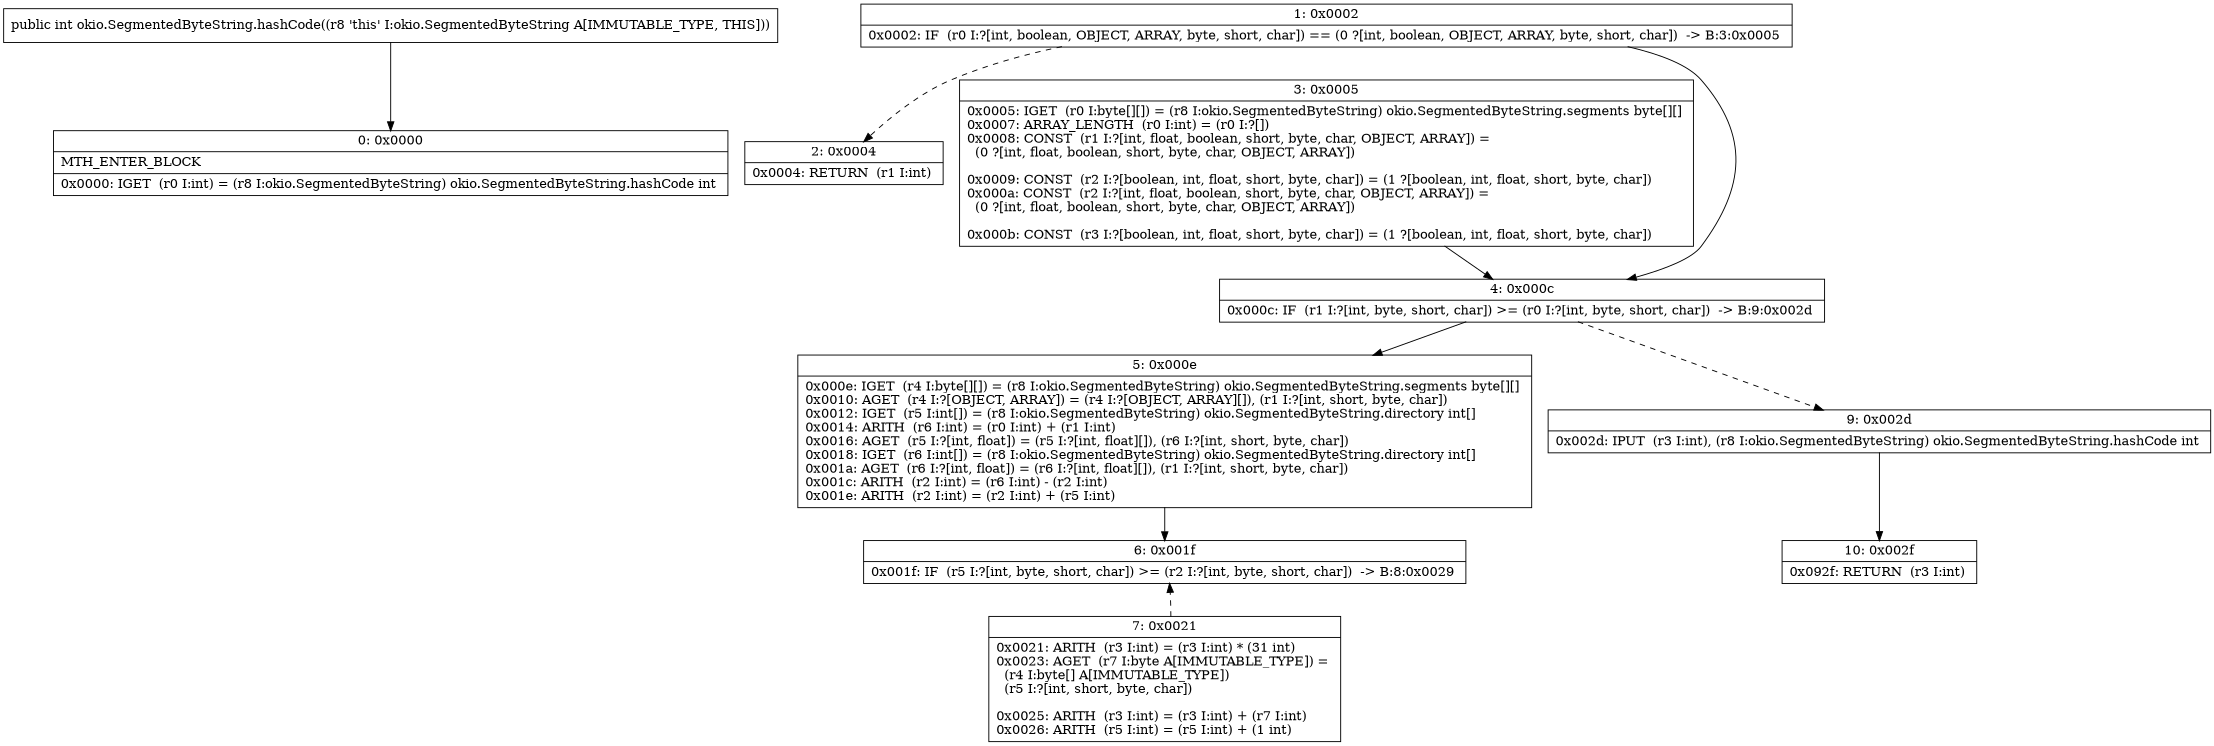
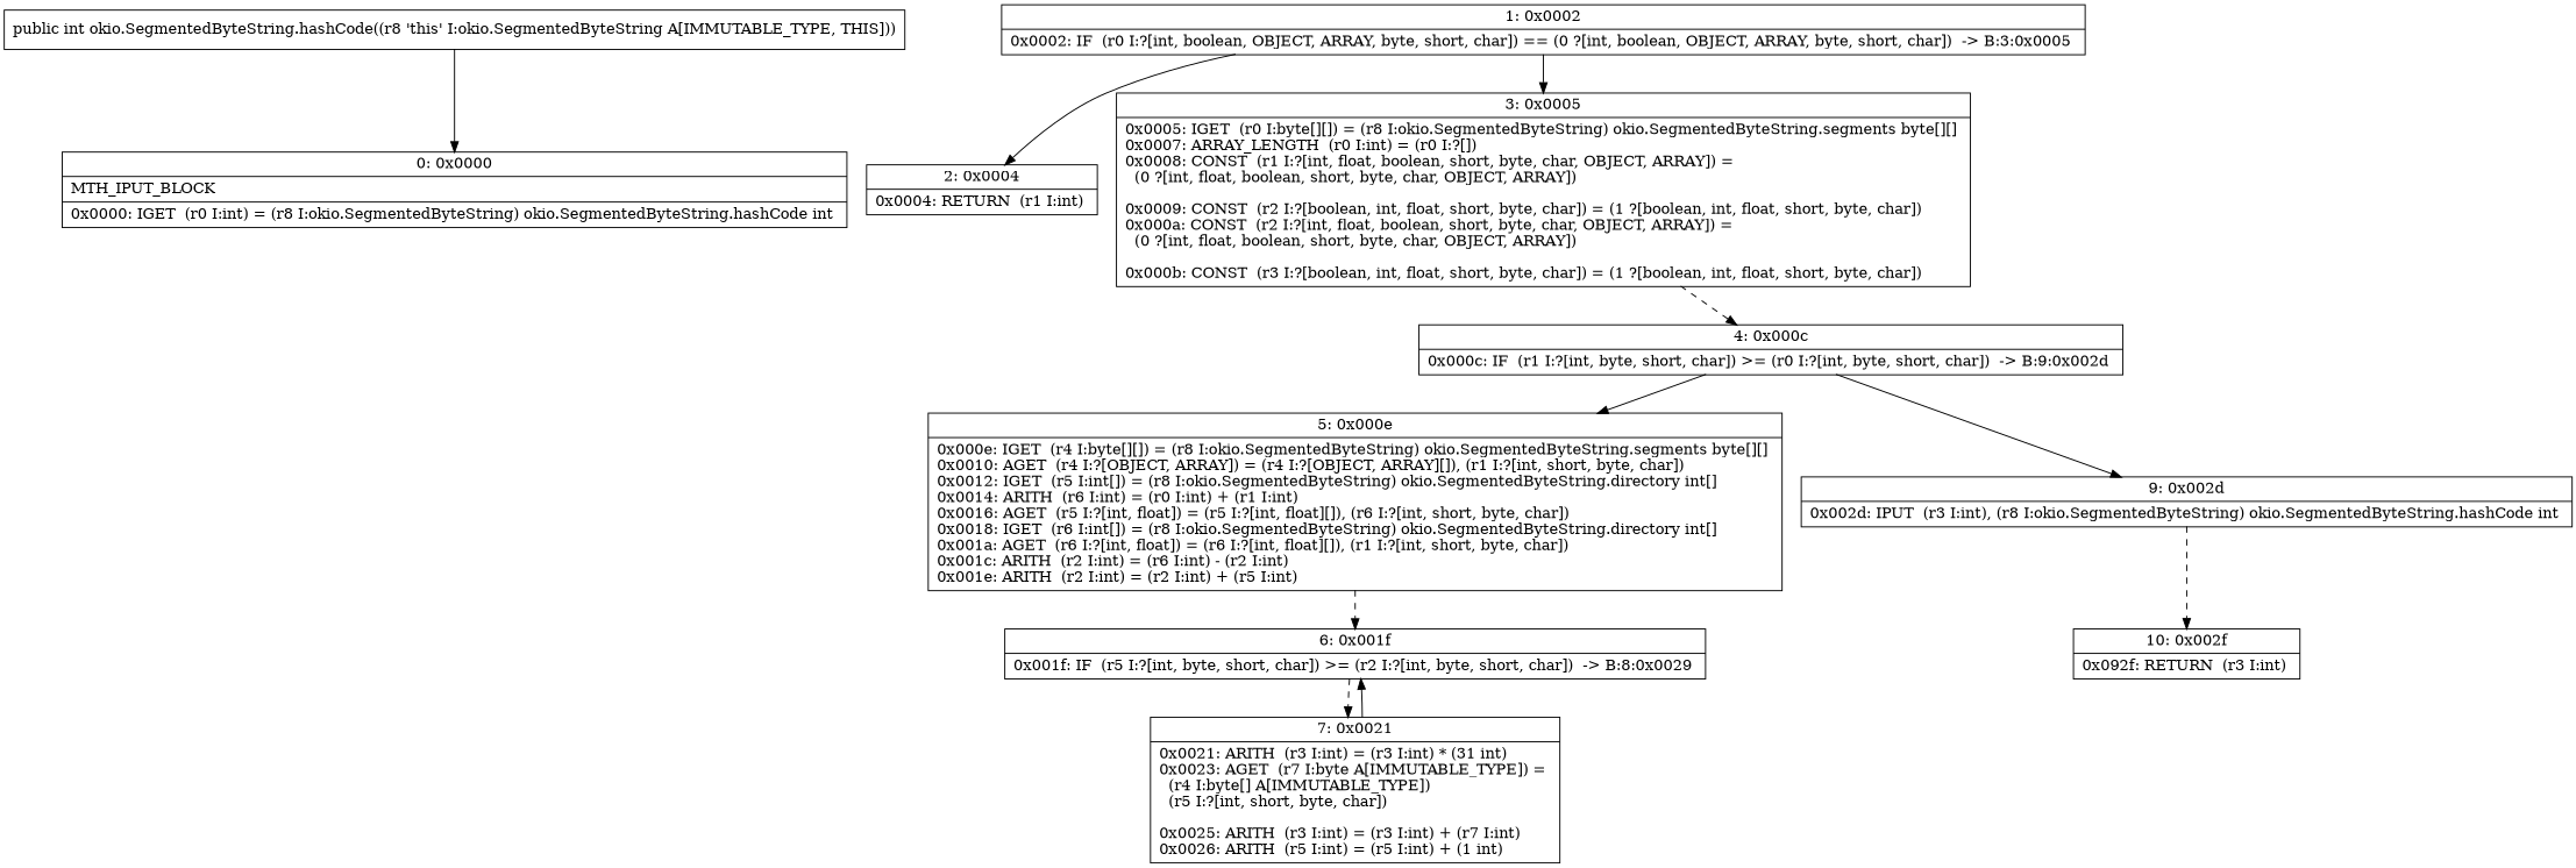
  digraph {
    node [shape=record]
-   n1 [label="{0\:\ 0x0000|MTH_ENTER_BLOCK\l|0x0000: IGET  (r0 I:int) = (r8 I:okio.SegmentedByteString) okio.SegmentedByteString.hashCode int \l}"]
+   n1 [label="{0\:\ 0x0000|MTH_IPUT_BLOCK\l|0x0000: IGET  (r0 I:int) = (r8 I:okio.SegmentedByteString) okio.SegmentedByteString.hashCode int \l}"]
    n2 [label="{1\:\ 0x0002|0x0002: IF  (r0 I:?[int, boolean, OBJECT, ARRAY, byte, short, char]) == (0 ?[int, boolean, OBJECT, ARRAY, byte, short, char])  \-\> B:3:0x0005 \l}"]
    n3 [label="{2\:\ 0x0004|0x0004: RETURN  (r1 I:int) \l}"]
    n4 [label="{3\:\ 0x0005|0x0005: IGET  (r0 I:byte[][]) = (r8 I:okio.SegmentedByteString) okio.SegmentedByteString.segments byte[][] \l0x0007: ARRAY_LENGTH  (r0 I:int) = (r0 I:?[]) \l0x0008: CONST  (r1 I:?[int, float, boolean, short, byte, char, OBJECT, ARRAY]) = \l  (0 ?[int, float, boolean, short, byte, char, OBJECT, ARRAY])\l \l0x0009: CONST  (r2 I:?[boolean, int, float, short, byte, char]) = (1 ?[boolean, int, float, short, byte, char]) \l0x000a: CONST  (r2 I:?[int, float, boolean, short, byte, char, OBJECT, ARRAY]) = \l  (0 ?[int, float, boolean, short, byte, char, OBJECT, ARRAY])\l \l0x000b: CONST  (r3 I:?[boolean, int, float, short, byte, char]) = (1 ?[boolean, int, float, short, byte, char]) \l}"]
    n5 [label="{4\:\ 0x000c|0x000c: IF  (r1 I:?[int, byte, short, char]) \>= (r0 I:?[int, byte, short, char])  \-\> B:9:0x002d \l}"]
    n6 [label="{5\:\ 0x000e|0x000e: IGET  (r4 I:byte[][]) = (r8 I:okio.SegmentedByteString) okio.SegmentedByteString.segments byte[][] \l0x0010: AGET  (r4 I:?[OBJECT, ARRAY]) = (r4 I:?[OBJECT, ARRAY][]), (r1 I:?[int, short, byte, char]) \l0x0012: IGET  (r5 I:int[]) = (r8 I:okio.SegmentedByteString) okio.SegmentedByteString.directory int[] \l0x0014: ARITH  (r6 I:int) = (r0 I:int) + (r1 I:int) \l0x0016: AGET  (r5 I:?[int, float]) = (r5 I:?[int, float][]), (r6 I:?[int, short, byte, char]) \l0x0018: IGET  (r6 I:int[]) = (r8 I:okio.SegmentedByteString) okio.SegmentedByteString.directory int[] \l0x001a: AGET  (r6 I:?[int, float]) = (r6 I:?[int, float][]), (r1 I:?[int, short, byte, char]) \l0x001c: ARITH  (r2 I:int) = (r6 I:int) \- (r2 I:int) \l0x001e: ARITH  (r2 I:int) = (r2 I:int) + (r5 I:int) \l}"]
    n7 [label="{9\:\ 0x002d|0x002d: IPUT  (r3 I:int), (r8 I:okio.SegmentedByteString) okio.SegmentedByteString.hashCode int \l}"]
    n8 [label="{6\:\ 0x001f|0x001f: IF  (r5 I:?[int, byte, short, char]) \>= (r2 I:?[int, byte, short, char])  \-\> B:8:0x0029 \l}"]
    n9 [label="{10\:\ 0x002f|0x092f: RETURN  (r3 I:int) \l}"]
    n10 [label="{7\:\ 0x0021|0x0021: ARITH  (r3 I:int) = (r3 I:int) * (31 int) \l0x0023: AGET  (r7 I:byte A[IMMUTABLE_TYPE]) = \l  (r4 I:byte[] A[IMMUTABLE_TYPE])\l  (r5 I:?[int, short, byte, char])\l \l0x0025: ARITH  (r3 I:int) = (r3 I:int) + (r7 I:int) \l0x0026: ARITH  (r5 I:int) = (r5 I:int) + (1 int) \l}"]
    n11 [label="{public int okio.SegmentedByteString.hashCode((r8 'this' I:okio.SegmentedByteString A[IMMUTABLE_TYPE, THIS])) }"]
-   n2 -> n3 [style=dashed]
-   n2 -> n5
-   n4 -> n5
+   n2 -> n3 [style=solid]
+   n2 -> n4
+   n4 -> n5 [style=dashed]
    n5 -> n6 [style=solid]
-   n5 -> n7 [style=dashed]
-   n6 -> n8
-   n7 -> n9
-   n10 -> n8 [style=dashed]
+   n5 -> n7
+   n6 -> n8 [style=dashed]
+   n7 -> n9 [style=dashed]
+   n8 -> n10 [style=dashed]
+   n10 -> n8
    n11 -> n1
  }
